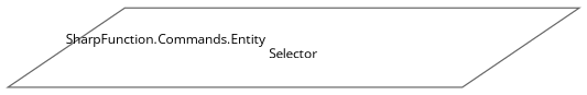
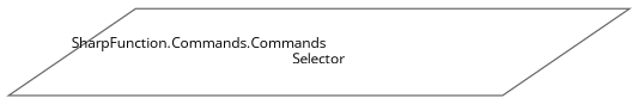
  digraph {
    rankdir=LR
    fontname="Open Sans"
-   n1 [color=gray40 fillcolor=white fontname="Open Sans" fontsize=10 height=0.2 label="SharpFunction.Commands.Entity\lSelector" shape=parallelogram style=filled width=0.4]
+   n1 [color=gray40 fillcolor=white fontname="Open Sans" fontsize=10 height=0.2 label="SharpFunction.Commands.Commands\lSelector" shape=parallelogram style=filled width=0.4]
  }
